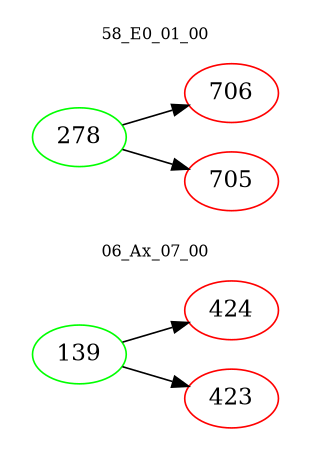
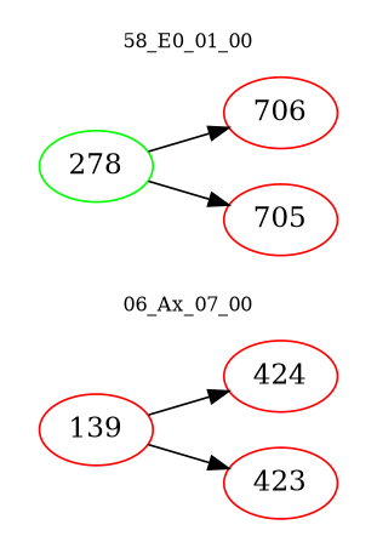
  digraph {
    rankdir=LR
    node [color=red]
    edge [color=black]
-   n1 [color=green label=139]
+   n1 [label=139]
    n2 [label=423]
    n3 [label=424]
    n4 [color=green label=278]
    n5 [label=705]
    n6 [label=706]
    subgraph cluster_1 {
      color=white
      fontsize=10
      label="06_Ax_07_00"
      n1
      n2
      n3
    }
    subgraph cluster_2 {
      color=white
      fontsize=10
      label="58_E0_01_00"
      n4
      n5
      n6
    }
    n1 -> n2
    n1 -> n3
    n4 -> n5
    n4 -> n6
  }
